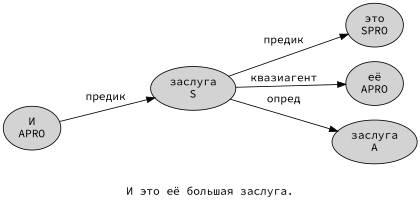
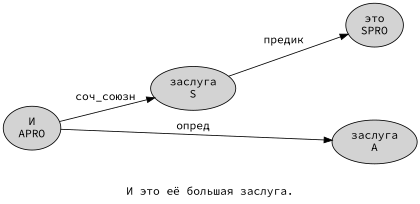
  digraph {
    fontname="Source Code Pro"
    label="И это её большая заслуга."
    rankdir=LR
    node [fillcolor=lightgray fontname="Source Code Pro" penwidth=1 shape=ellipse style=filled]
    edge [fontname="Source Code Pro"]
    n1 [label="И\nAPRO"]
    n2 [label="заслуга\nS"]
    n3 [label="это\nSPRO"]
-   n4 [label="её\nAPRO"]
    n5 [label="заслуга\nA"]
-   n1 -> n2 [label="предик"]
+   n1 -> n2 [label="соч_союзн"]
    n2 -> n3 [label="предик"]
-   n2 -> n4 [label="квазиагент"]
-   n2 -> n5 [label="опред"]
+   n1 -> n5 [label="опред"]
  }
